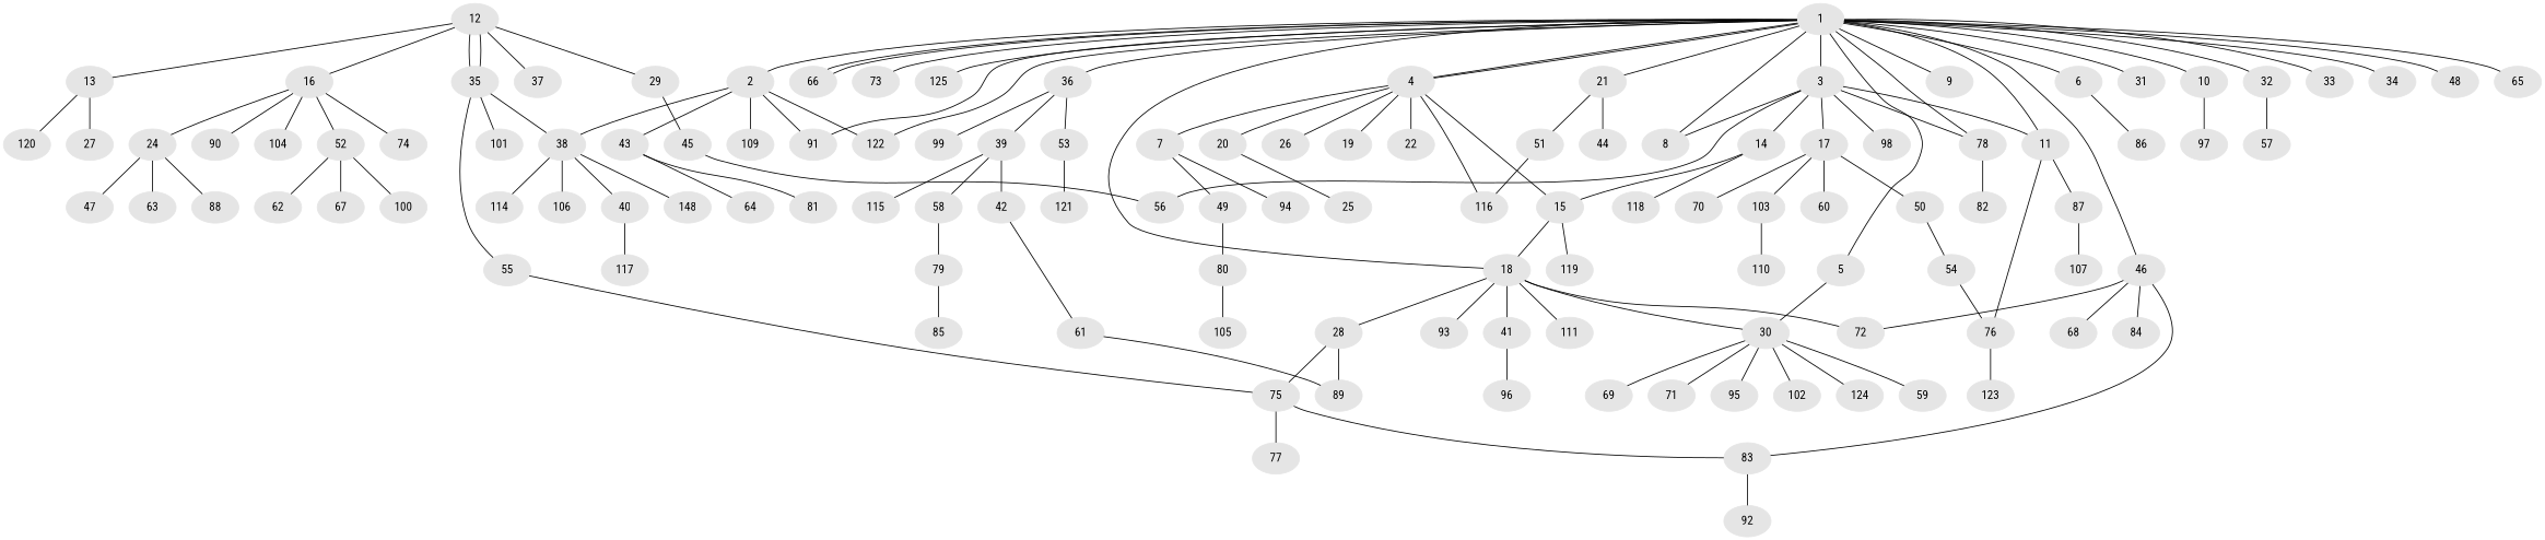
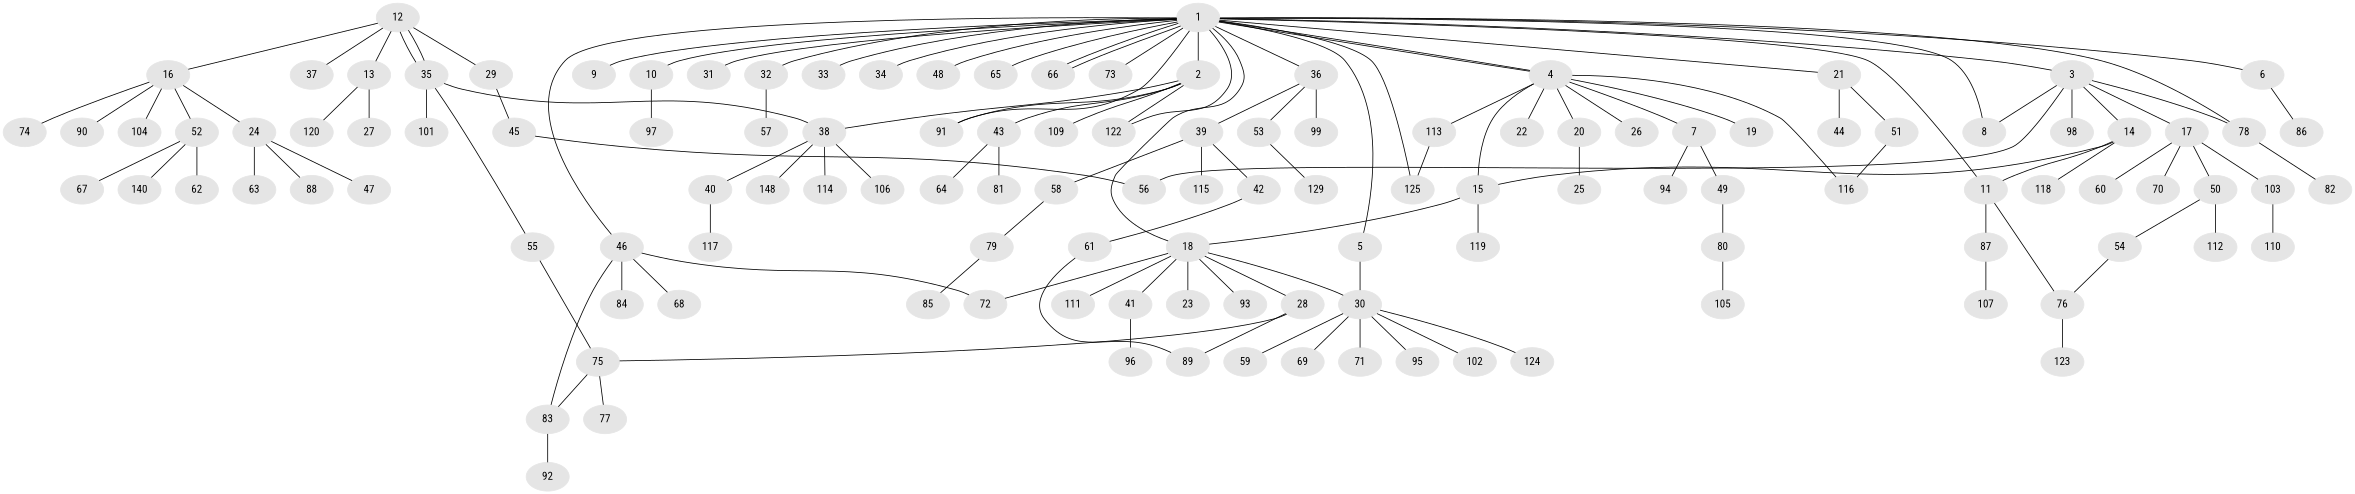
  graph {
    fontname="Roboto Condensed"
    node [color=gray90 fontname="Roboto Condensed" style=filled]
    edge [fontname="Roboto Condensed"]
    1
    2
    3
    4
    5
    6
    8
    9
    10
    11
    18
    21
    31
    32
    33
    34
    36
    46
    48
    65
    66
    73
    78
    91
    122
    125
    38
    43
    109
    14
    17
    56
    98
    7
    15
    19
    20
    22
    26
+   113
    116
    30
    86
    97
    76
    87
+   23
    28
    41
    72
    93
    111
    44
    51
    57
    39
    53
    99
    68
    83
    84
    82
    40
    106
    n65 [label=148]
    114
    64
    81
    118
    50
    60
    70
    103
    49
    94
    119
    25
    59
    69
    71
    95
    102
    124
    12
    13
    16
    29
    35
    37
    80
    123
    107
    27
    120
    24
    52
    74
    90
    104
    45
    55
    101
    47
    63
    88
    62
    67
-   100
+   100 [label=140]
    54
+   112
    110
    75
    89
    96
    77
    42
    58
    115
-   121
+   121 [label=129]
    117
    61
    79
    92
    105
    85
    1 -- 2
    1 -- 3
    1 -- 4
    1 -- 4
    1 -- 5
    1 -- 6
    1 -- 8
    1 -- 9
    1 -- 10
    1 -- 11
    1 -- 18
    1 -- 21
    1 -- 31
    1 -- 32
    1 -- 33
    1 -- 34
    1 -- 36
    1 -- 46
    1 -- 48
    1 -- 65
    1 -- 66
    1 -- 66
    1 -- 73
    1 -- 78
    1 -- 91
    1 -- 122
    1 -- 125
    2 -- 91
    2 -- 122
    2 -- 38
    2 -- 43
    2 -- 109
    3 -- 8
-   3 -- 11
+   14 -- 11
    3 -- 78
    3 -- 14
    3 -- 17
    3 -- 56
    3 -- 98
    4 -- 7
    4 -- 15
    4 -- 19
    4 -- 20
    4 -- 22
    4 -- 26
+   4 -- 113
    4 -- 116
    5 -- 30
    6 -- 86
    10 -- 97
    11 -- 76
    11 -- 87
    18 -- 30
+   18 -- 23
    18 -- 28
    18 -- 41
    18 -- 72
    18 -- 93
    18 -- 111
    21 -- 44
    21 -- 51
    32 -- 57
    36 -- 39
    36 -- 53
    36 -- 99
    46 -- 72
    46 -- 68
    46 -- 83
    46 -- 84
    78 -- 82
    38 -- 40
    38 -- 106
    38 -- n65
    38 -- 114
    43 -- 64
    43 -- 81
    14 -- 15
    14 -- 118
    17 -- 50
    17 -- 60
    17 -- 70
    17 -- 103
    7 -- 49
    7 -- 94
    15 -- 18
    15 -- 119
    20 -- 25
+   113 -- 125
    30 -- 59
    30 -- 69
    30 -- 71
    30 -- 95
    30 -- 102
    30 -- 124
    76 -- 123
    87 -- 107
    28 -- 75
    28 -- 89
    41 -- 96
    51 -- 116
    39 -- 42
    39 -- 58
    39 -- 115
    53 -- 121
    83 -- 92
    40 -- 117
    50 -- 54
+   50 -- 112
    103 -- 110
    49 -- 80
    12 -- 13
    12 -- 16
    12 -- 29
    12 -- 35
    12 -- 35
    12 -- 37
    13 -- 27
    13 -- 120
    16 -- 24
    16 -- 52
    16 -- 74
    16 -- 90
    16 -- 104
    29 -- 45
    35 -- 38
    35 -- 55
    35 -- 101
    80 -- 105
    24 -- 47
    24 -- 63
    24 -- 88
    52 -- 62
    52 -- 67
    52 -- 100
    45 -- 56
    55 -- 75
    54 -- 76
    75 -- 83
    75 -- 77
    42 -- 61
    58 -- 79
    61 -- 89
    79 -- 85
  }
